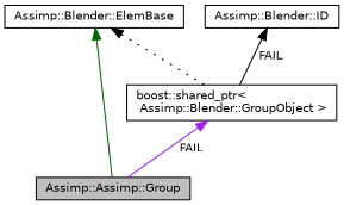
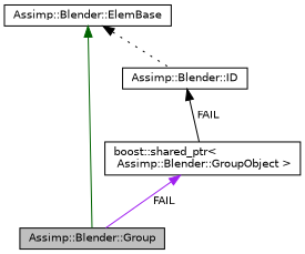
  digraph {
    rankdir=TB
    node [color=black fillcolor=white fontname=Helvetica fontsize=10 shape=record style=filled]
    edge [color=black dir=back fontname=Helvetica fontsize=10 labelfontname=Helvetica labelfontsize=10 style=solid]
-   n1 [fillcolor=grey75 fontcolor=black height=0.2 label="Assimp::Assimp::Group" width=0.4]
+   n1 [fillcolor=grey75 fontcolor=black height=0.2 label="Assimp::Blender::Group" width=0.4]
    n2 [height=0.2 label="Assimp::Blender::ElemBase" width=0.4]
    n3 [height=0.2 label="Assimp::Blender::ID" width=0.4]
    n4 [height=0.2 label="boost::shared_ptr\<\l Assimp::Blender::GroupObject \>" width=0.4]
    n2 -> n1 [color=darkgreen]
-   n2 -> n4 [style=dotted]
+   n2 -> n3 [style=dotted]
    n3 -> n4 [label=" FAIL"]
    n4 -> n1 [color=purple label=" FAIL"]
  }
